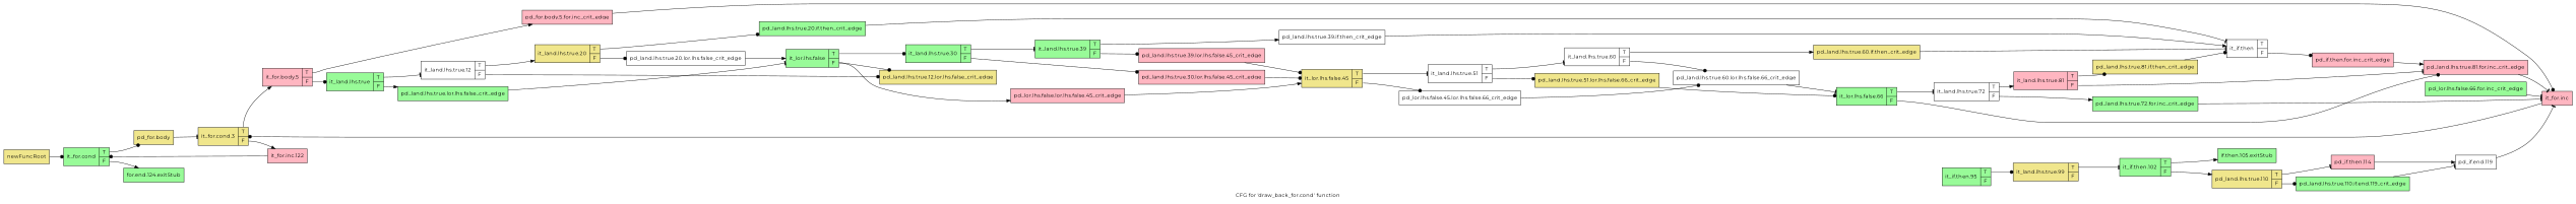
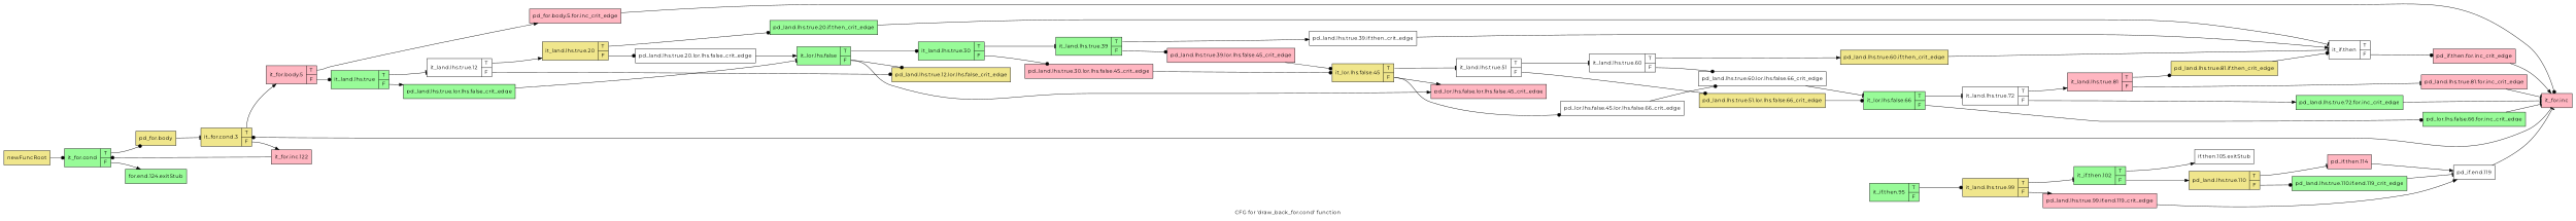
  digraph {
    fontname=Montserrat
    label="CFG for 'draw_back_for.cond' function"
    rankdir=LR
    node [fillcolor=palegreen fontname=Montserrat shape=record style=filled]
    edge [arrowhead=dot fontname=Montserrat]
    n1 [fillcolor=khaki label="{newFuncRoot}"]
    n2 [label="{it_for.cond|{<s0>T|<s1>F}}"]
    n3 [label="{for.end.124.exitStub}"]
    n4 [fillcolor=khaki label="{pd_for.body}"]
    n5 [fillcolor=khaki label="{it_for.cond.3|{<s0>T|<s1>F}}"]
-   n6 [label="{if.then.105.exitStub}"]
+   n6 [fillcolor=white label="{if.then.105.exitStub}"]
    n7 [fillcolor=lightpink label="{it_for.body.5|{<s0>T|<s1>F}}"]
    n8 [fillcolor=lightpink label="{it_for.inc.122}"]
    n9 [fillcolor=lightpink label="{pd_for.body.5.for.inc_crit_edge}"]
    n10 [label="{it_land.lhs.true|{<s0>T|<s1>F}}"]
    n11 [fillcolor=lightpink label="{it_for.inc}"]
    n12 [fillcolor=white label="{it_land.lhs.true.12|{<s0>T|<s1>F}}"]
    n13 [label="{pd_land.lhs.true.lor.lhs.false_crit_edge}"]
    n14 [fillcolor=khaki label="{it_land.lhs.true.20|{<s0>T|<s1>F}}"]
    n15 [fillcolor=khaki label="{pd_land.lhs.true.12.lor.lhs.false_crit_edge}"]
    n16 [label="{it_lor.lhs.false|{<s0>T|<s1>F}}"]
    n17 [label="{pd_land.lhs.true.20.if.then_crit_edge}"]
    n18 [fillcolor=white label="{pd_land.lhs.true.20.lor.lhs.false_crit_edge}"]
    n19 [label="{it_land.lhs.true.30|{<s0>T|<s1>F}}"]
    n20 [fillcolor=lightpink label="{pd_lor.lhs.false.lor.lhs.false.45_crit_edge}"]
    n21 [label="{it_land.lhs.true.39|{<s0>T|<s1>F}}"]
    n22 [fillcolor=lightpink label="{pd_land.lhs.true.30.lor.lhs.false.45_crit_edge}"]
    n23 [fillcolor=khaki label="{it_lor.lhs.false.45|{<s0>T|<s1>F}}"]
    n24 [fillcolor=white label="{it_if.then|{<s0>T|<s1>F}}"]
    n25 [fillcolor=lightpink label="{pd_if.then.for.inc_crit_edge}"]
    n26 [fillcolor=white label="{pd_land.lhs.true.39.if.then_crit_edge}"]
    n27 [fillcolor=lightpink label="{pd_land.lhs.true.39.lor.lhs.false.45_crit_edge}"]
    n28 [fillcolor=white label="{it_land.lhs.true.51|{<s0>T|<s1>F}}"]
    n29 [fillcolor=white label="{pd_lor.lhs.false.45.lor.lhs.false.66_crit_edge}"]
    n30 [fillcolor=white label="{it_land.lhs.true.60|{<s0>T|<s1>F}}"]
    n31 [fillcolor=khaki label="{pd_land.lhs.true.51.lor.lhs.false.66_crit_edge}"]
    n32 [fillcolor=white label="{pd_land.lhs.true.60.lor.lhs.false.66_crit_edge}"]
    n33 [fillcolor=khaki label="{pd_land.lhs.true.60.if.then_crit_edge}"]
    n34 [label="{it_lor.lhs.false.66|{<s0>T|<s1>F}}"]
    n35 [fillcolor=white label="{it_land.lhs.true.72|{<s0>T|<s1>F}}"]
    n36 [label="{pd_lor.lhs.false.66.for.inc_crit_edge}"]
    n37 [fillcolor=lightpink label="{it_land.lhs.true.81|{<s0>T|<s1>F}}"]
    n38 [label="{pd_land.lhs.true.72.for.inc_crit_edge}"]
    n39 [fillcolor=khaki label="{pd_land.lhs.true.81.if.then_crit_edge}"]
    n40 [fillcolor=lightpink label="{pd_land.lhs.true.81.for.inc_crit_edge}"]
    n41 [label="{it_if.then.95|{<s0>T|<s1>F}}"]
    n42 [fillcolor=khaki label="{it_land.lhs.true.99|{<s0>T|<s1>F}}"]
    n43 [label="{it_if.then.102|{<s0>T|<s1>F}}"]
+   n44 [fillcolor=lightpink label="{pd_land.lhs.true.99.if.end.119_crit_edge}"]
    n45 [fillcolor=khaki label="{pd_land.lhs.true.110|{<s0>T|<s1>F}}"]
    n46 [fillcolor=white label="{pd_if.end.119}"]
    n47 [fillcolor=lightpink label="{pd_if.then.114}"]
    n48 [label="{pd_land.lhs.true.110.if.end.119_crit_edge}"]
    n1 -> n2
    n2 -> n3 [arrowhead=normal tailport=s1]
    n2 -> n4 [tailport=s0]
    n4 -> n5 [arrowhead=tee]
    n5 -> n7 [arrowhead=normal tailport=s0]
    n5 -> n8 [arrowhead=normal tailport=s1]
    n7 -> n9 [arrowhead=normal tailport=s0]
    n7 -> n10 [tailport=s1]
    n8 -> n2
    n9 -> n11
    n10 -> n12 [arrowhead=tee tailport=s0]
    n10 -> n13 [arrowhead=normal tailport=s1]
    n11 -> n5
    n12 -> n14 [arrowhead=normal tailport=s0]
    n12 -> n15 [tailport=s1]
    n13 -> n16 [arrowhead=tee]
    n14 -> n17 [tailport=s0]
    n14 -> n18 [tailport=s1]
    n16 -> n15
    n16 -> n19 [tailport=s0]
    n16 -> n20 [arrowhead=normal tailport=s1]
    n17 -> n24 [arrowhead=tee]
    n18 -> n16 [arrowhead=normal]
    n19 -> n21 [arrowhead=tee tailport=s0]
    n19 -> n22 [tailport=s1]
-   n20 -> n23 [arrowhead=normal]
+   n23 -> n20 [arrowhead=normal]
    n21 -> n26 [arrowhead=normal tailport=s0]
    n21 -> n27 [tailport=s1]
    n22 -> n23
    n23 -> n28 [arrowhead=tee tailport=s0]
    n23 -> n29 [tailport=s1]
    n24 -> n25 [tailport=s1]
-   n25 -> n40 [arrowhead=normal]
+   n25 -> n11 [arrowhead=normal]
    n26 -> n24 [arrowhead=normal]
    n27 -> n23
    n28 -> n30 [arrowhead=tee tailport=s0]
    n28 -> n31 [tailport=s1]
    n29 -> n32
    n30 -> n32 [tailport=s1]
    n30 -> n33 [arrowhead=normal tailport=s0]
    n31 -> n34
    n32 -> n34 [arrowhead=tee]
    n33 -> n24 [arrowhead=tee]
    n34 -> n35 [arrowhead=tee tailport=s0]
-   n34 -> n40 [tailport=s1]
+   n34 -> n36 [tailport=s1]
    n35 -> n37 [arrowhead=normal tailport=s0]
    n35 -> n38 [arrowhead=normal tailport=s1]
    n36 -> n11 [arrowhead=tee]
    n37 -> n39 [tailport=s0]
    n37 -> n40 [arrowhead=tee tailport=s1]
    n38 -> n11 [arrowhead=tee]
    n39 -> n24
    n40 -> n11 [arrowhead=tee]
    n41 -> n42 [tailport=s0]
    n42 -> n43 [arrowhead=tee tailport=s0]
+   n42 -> n44 [arrowhead=normal tailport=s1]
    n43 -> n6 [arrowhead=normal tailport=s0]
    n43 -> n45 [arrowhead=normal tailport=s1]
+   n44 -> n46 [arrowhead=normal]
    n45 -> n47 [arrowhead=tee tailport=s0]
    n45 -> n48 [tailport=s1]
    n46 -> n11 [arrowhead=tee]
    n47 -> n46 [arrowhead=normal]
    n48 -> n46 [arrowhead=tee]
  }
